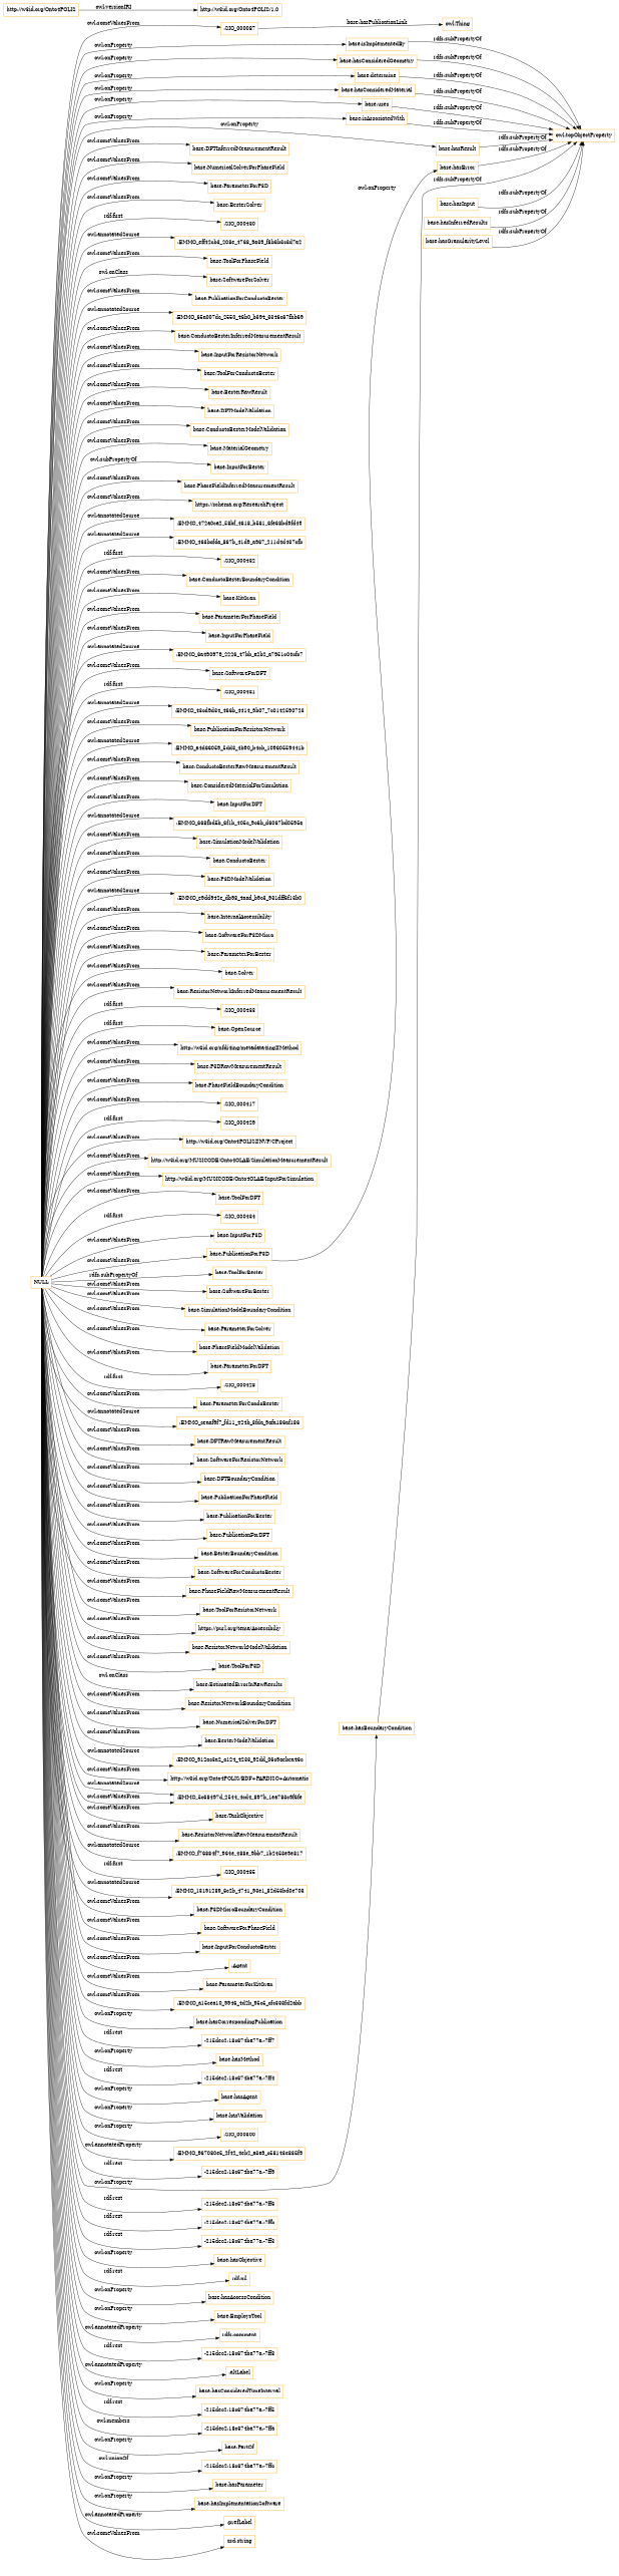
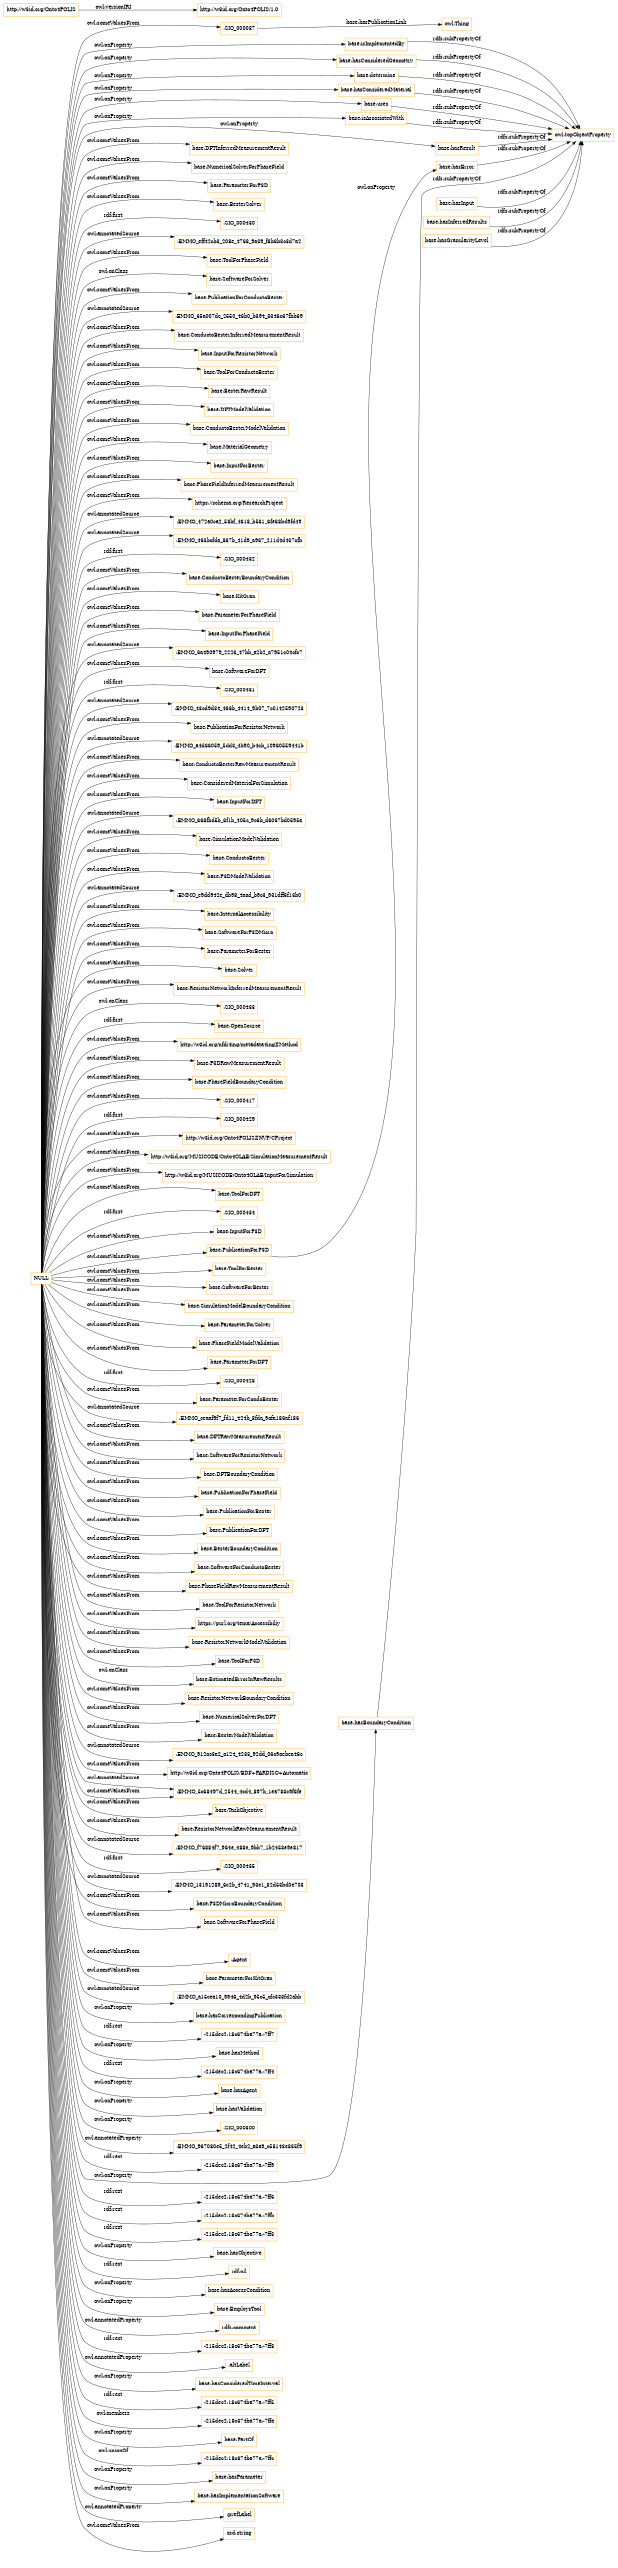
  digraph {
    rankdir=LR
    node [color=orange shape=rectangle]
    ":SIO_000087"
    "owl:Thing"
    "base:isImplementedBy"
    "owl:topObjectProperty"
    "base:hasConsideredGeometry"
    "base:hasInput"
    "base:determine"
    "base:hasConsideredMaterial"
    "base:uses"
    "http://w3id.org/Onto4POLIS"
    "http://w3id.org/Onto4POLIS/1.0"
    "base:isAssosiatedWith"
    "base:hasInferredResults"
    "base:hasError"
    "base:hasResult"
    NULL
    "base:DFTInferredMeasurementResult"
    "base:NumericalSolverForPhaseField"
    "base:ParameterForP3D"
    "base:BesterSolver"
    ":SIO_000430"
    ":EMMO_eff42cb3_208e_4768_9a39_f8b6b3c3d7a2"
    "base:ToolForPhaseField"
    "base:SoftwareForSolver"
    "base:PublicationForConductoBester"
    ":EMMO_65a007dc_2550_46b0_b394_3346c67fbb69"
    "base:ConductoBesterInferredMeasurementResult"
    "base:InputForResistorNetwork"
    "base:ToolForConductoBester"
    "base:BesterRawResult"
    "base:DFTModelValidation"
    "base:ConductoBesterModelValidation"
    "base:MaterialGeometry"
    "base:InputForBester"
    "base:PhaseFieldInferredMeasurementResult"
    "https://schema.org/ResearchProject"
    ":EMMO_472a0ca2_58bf_4618_b561_6fe68bd9fd49"
    ":EMMO_463bcfda_867b_41d9_a967_211d4d437cfb"
    ":SIO_000432"
    "base:ConductoBesterBoundaryCondition"
    "base:KitGran"
    "base:ParameterForPhaseField"
    "base:InputForPhaseField"
    ":EMMO_6a490979_2226_47bb_a2b2_a7951c04cfc7"
    "base:SoftwareForDFT"
    ":SIO_000431"
    n47 [label=":EMMO_43cd9d34_466b_4414_9b07_7c0142590723"]
    "base:PublicationForResistorNetwork"
    ":EMMO_a4d66059_5dd3_4b90_b4cb_10960559441b"
    "base:ConductoBesterRawMeasurementResult"
    "base:ConsideredMaterialForSimulation"
    "base:InputForDFT"
    ":EMMO_668fbd5b_6f1b_405c_9c6b_d6067bd0595a"
    "base:SimulationModelValidation"
    "base:ConductoBester"
    "base:P3DModelValidation"
    ":EMMO_e9dd942e_db98_4aad_b9c3_931dff6f13b0"
    "base:InternalAccessibility"
    "base:SoftwareForP3DMicro"
    "base:ParameterForBester"
    "base:Solver"
    "base:ResistorNetworkInferredMeasurementResult"
    ":SIO_000433"
    "base:OpenSource"
    "http://w3id.org/nfdi4ing/metadata4ing#Method"
    "base:P3DRawMeasurementResult"
    "base:PhaseFieldBoundaryCondition"
    ":SIO_000417"
    ":SIO_000429"
    "http://w3id.org/Onto4POLIS#NVP/CProject"
    "http://w3id.org/MUSICODE/Onto4OLAE/SimulationMeasurementResult"
    "http://w3id.org/MUSICODE/Onto4OLAE/InputForSimulation"
    "base:ToolForDFT"
    ":SIO_000434"
    "base:InputForP3D"
    "base:PublicationForP3D"
    "base:ToolForBester"
    "base:SoftwareForBester"
    "base:SimulationModelBoundaryCondition"
    "base:ParameterForSolver"
    "base:PhaseFieldModelValidation"
    "base:ParameterForDFT"
    ":SIO_000428"
    "base:ParameterForCondoBester"
    ":EMMO_ceaaf9f7_fd11_424b_8fda_9afa186af186"
    "base:DFTRawMeasurementResult"
    "base:SoftwareForResistorNetwork"
    "base:DFTBoundaryCondition"
    "base:PublicationForPhaseField"
    "base:PublicationForBester"
    "base:PublicationForDFT"
    "base:BesterBoundaryCondition"
    "base:SoftwareForConductoBester"
    "base:PhaseFieldRawMeasurementResult"
    "base:ToolForResistorNetwork"
    "https://purl.org/tema/Accessibiliy"
    "base:ResistorNetworkModelValidation"
    "base:ToolForP3D"
    "base:EstimatedErrorInRawResults"
    "base:ResistorNetworkBoundaryCondition"
    "base:NumericalSolverForDFT"
    "base:BesterModelValidation"
    ":EMMO_912ac3a2_a124_4233_92dd_06c9aebea46c"
    "http://w3id.org/Onto4POLIS/BDF+PARDISO+Automatic"
    ":EMMO_5c68497d_2544_4cd4_897b_1ea783c9f6fe"
    "base:TaskObjective"
    "base:ResistorNetworkRawMeasurementResult"
    ":EMMO_f76884f7_964e_488e_9bb7_1b2453e9e817"
    ":SIO_000435"
    ":EMMO_13191289_6c2b_4741_93e1_82d53bd0e703"
    "base:P3DMicroBoundaryCondition"
    "base:SoftwareForPhaseField"
-   "base:InputForConductoBester"
    ":Agent"
    "base:ParameterForKitGran"
    ":EMMO_a15cea10_9946_4d2b_95c5_cfc333fd2abb"
    "base:hasCorrespondingPublication"
    "-215dec2:18c674ba77a:-7ff7"
    "base:hasMethod"
    "-215dec2:18c674ba77a:-7ff4"
    "base:hasAgent"
    "base:hasValidation"
    ":SIO_000300"
    ":EMMO_967080e5_2f42_4eb2_a3a9_c58143e835f9"
    "-215dec2:18c674ba77a:-7ff9"
    "base:hasBoundaryCondition"
    "-215dec2:18c674ba77a:-7ff6"
    "-215dec2:18c674ba77a:-7ffb"
    "-215dec2:18c674ba77a:-7ff3"
    "base:hasObjective"
    "rdf:nil"
    "base:hasAccessCondition"
    "base:EmploysTool"
    "rdfs:comment"
    "-215dec2:18c674ba77a:-7ff8"
    ":altLabel"
    "base:hasConsideredTimeInterval"
    "-215dec2:18c674ba77a:-7ff5"
    "-215dec2:18c674ba77a:-7ffa"
    "base:PartOf"
    "-215dec2:18c674ba77a:-7ffc"
    "base:hasParameter"
    "base:hasImplementationSoftware"
    ":prefLabel"
    "xsd:string"
    "base:hasGranularityLevel"
    ":SIO_000087" -> "owl:Thing" [label="base:hasPublicationLink"]
    "base:isImplementedBy" -> "owl:topObjectProperty" [label="rdfs:subPropertyOf"]
    "base:hasConsideredGeometry" -> "owl:topObjectProperty" [label="rdfs:subPropertyOf"]
    "base:hasInput" -> "owl:topObjectProperty" [label="rdfs:subPropertyOf"]
    "base:determine" -> "owl:topObjectProperty" [label="rdfs:subPropertyOf"]
    "base:hasConsideredMaterial" -> "owl:topObjectProperty" [label="rdfs:subPropertyOf"]
    "base:uses" -> "owl:topObjectProperty" [label="rdfs:subPropertyOf"]
    "http://w3id.org/Onto4POLIS" -> "http://w3id.org/Onto4POLIS/1.0" [label="owl:versionIRI"]
    "base:isAssosiatedWith" -> "owl:topObjectProperty" [label="rdfs:subPropertyOf"]
    "base:hasInferredResults" -> "owl:topObjectProperty" [label="rdfs:subPropertyOf"]
    "base:hasError" -> "owl:topObjectProperty" [label="rdfs:subPropertyOf"]
    "base:hasResult" -> "owl:topObjectProperty" [label="rdfs:subPropertyOf"]
    NULL -> ":SIO_000087" [label="owl:someValuesFrom"]
    NULL -> "base:isImplementedBy" [label="owl:onProperty"]
    NULL -> "base:hasConsideredGeometry" [label="owl:onProperty"]
    NULL -> "base:determine" [label="owl:onProperty"]
    NULL -> "base:hasConsideredMaterial" [label="owl:onProperty"]
    NULL -> "base:uses" [label="owl:onProperty"]
    NULL -> "base:isAssosiatedWith" [label="owl:onProperty"]
    NULL -> "base:hasResult" [label="owl:onProperty"]
    NULL -> "base:DFTInferredMeasurementResult" [label="owl:someValuesFrom"]
    NULL -> "base:NumericalSolverForPhaseField" [label="owl:someValuesFrom"]
    NULL -> "base:ParameterForP3D" [label="owl:someValuesFrom"]
    NULL -> "base:BesterSolver" [label="owl:someValuesFrom"]
    NULL -> ":SIO_000430" [label="rdf:first"]
    NULL -> ":EMMO_eff42cb3_208e_4768_9a39_f8b6b3c3d7a2" [label="owl:annotatedSource"]
    NULL -> "base:ToolForPhaseField" [label="owl:someValuesFrom"]
    NULL -> "base:SoftwareForSolver" [label="owl:onClass"]
    NULL -> "base:PublicationForConductoBester" [label="owl:someValuesFrom"]
    NULL -> ":EMMO_65a007dc_2550_46b0_b394_3346c67fbb69" [label="owl:annotatedSource"]
    NULL -> "base:ConductoBesterInferredMeasurementResult" [label="owl:someValuesFrom"]
    NULL -> "base:InputForResistorNetwork" [label="owl:someValuesFrom"]
    NULL -> "base:ToolForConductoBester" [label="owl:someValuesFrom"]
    NULL -> "base:BesterRawResult" [label="owl:someValuesFrom"]
    NULL -> "base:DFTModelValidation" [label="owl:someValuesFrom"]
    NULL -> "base:ConductoBesterModelValidation" [label="owl:someValuesFrom"]
    NULL -> "base:MaterialGeometry" [label="owl:someValuesFrom"]
-   NULL -> "base:InputForBester" [label="owl:subPropertyOf"]
+   NULL -> "base:InputForBester" [label="owl:someValuesFrom"]
    NULL -> "base:PhaseFieldInferredMeasurementResult" [label="owl:someValuesFrom"]
    NULL -> "https://schema.org/ResearchProject" [label="owl:someValuesFrom"]
    NULL -> ":EMMO_472a0ca2_58bf_4618_b561_6fe68bd9fd49" [label="owl:annotatedSource"]
    NULL -> ":EMMO_463bcfda_867b_41d9_a967_211d4d437cfb" [label="owl:annotatedSource"]
    NULL -> ":SIO_000432" [label="rdf:first"]
    NULL -> "base:ConductoBesterBoundaryCondition" [label="owl:someValuesFrom"]
    NULL -> "base:KitGran" [label="owl:someValuesFrom"]
    NULL -> "base:ParameterForPhaseField" [label="owl:someValuesFrom"]
    NULL -> "base:InputForPhaseField" [label="owl:someValuesFrom"]
    NULL -> ":EMMO_6a490979_2226_47bb_a2b2_a7951c04cfc7" [label="owl:annotatedSource"]
    NULL -> "base:SoftwareForDFT" [label="owl:someValuesFrom"]
    NULL -> ":SIO_000431" [label="rdf:first"]
    NULL -> n47 [label="owl:annotatedSource"]
    NULL -> "base:PublicationForResistorNetwork" [label="owl:someValuesFrom"]
    NULL -> ":EMMO_a4d66059_5dd3_4b90_b4cb_10960559441b" [label="owl:annotatedSource"]
    NULL -> "base:ConductoBesterRawMeasurementResult" [label="owl:someValuesFrom"]
    NULL -> "base:ConsideredMaterialForSimulation" [label="owl:someValuesFrom"]
    NULL -> "base:InputForDFT" [label="owl:someValuesFrom"]
    NULL -> ":EMMO_668fbd5b_6f1b_405c_9c6b_d6067bd0595a" [label="owl:annotatedSource"]
    NULL -> "base:SimulationModelValidation" [label="owl:someValuesFrom"]
    NULL -> "base:ConductoBester" [label="owl:someValuesFrom"]
    NULL -> "base:P3DModelValidation" [label="owl:someValuesFrom"]
    NULL -> ":EMMO_e9dd942e_db98_4aad_b9c3_931dff6f13b0" [label="owl:annotatedSource"]
    NULL -> "base:InternalAccessibility" [label="owl:someValuesFrom"]
    NULL -> "base:SoftwareForP3DMicro" [label="owl:someValuesFrom"]
    NULL -> "base:ParameterForBester" [label="owl:someValuesFrom"]
    NULL -> "base:Solver" [label="owl:someValuesFrom"]
    NULL -> "base:ResistorNetworkInferredMeasurementResult" [label="owl:someValuesFrom"]
-   NULL -> ":SIO_000433" [label="rdf:first"]
+   NULL -> ":SIO_000433" [label="owl:onClass"]
    NULL -> "base:OpenSource" [label="rdf:first"]
    NULL -> "http://w3id.org/nfdi4ing/metadata4ing#Method" [label="owl:someValuesFrom"]
    NULL -> "base:P3DRawMeasurementResult" [label="owl:someValuesFrom"]
    NULL -> "base:PhaseFieldBoundaryCondition" [label="owl:someValuesFrom"]
    NULL -> ":SIO_000417" [label="owl:someValuesFrom"]
    NULL -> ":SIO_000429" [label="rdf:first"]
    NULL -> "http://w3id.org/Onto4POLIS#NVP/CProject" [label="owl:someValuesFrom"]
    NULL -> "http://w3id.org/MUSICODE/Onto4OLAE/SimulationMeasurementResult" [label="owl:someValuesFrom"]
    NULL -> "http://w3id.org/MUSICODE/Onto4OLAE/InputForSimulation" [label="owl:someValuesFrom"]
    NULL -> "base:ToolForDFT" [label="owl:someValuesFrom"]
    NULL -> ":SIO_000434" [label="rdf:first"]
    NULL -> "base:InputForP3D" [label="owl:someValuesFrom"]
    NULL -> "base:PublicationForP3D" [label="owl:someValuesFrom"]
-   NULL -> "base:ToolForBester" [label="rdfs:subPropertyOf"]
+   NULL -> "base:ToolForBester" [label="owl:someValuesFrom"]
    NULL -> "base:SoftwareForBester" [label="owl:someValuesFrom"]
    NULL -> "base:SimulationModelBoundaryCondition" [label="owl:someValuesFrom"]
    NULL -> "base:ParameterForSolver" [label="owl:someValuesFrom"]
    NULL -> "base:PhaseFieldModelValidation" [label="owl:someValuesFrom"]
    NULL -> "base:ParameterForDFT" [label="owl:someValuesFrom"]
    NULL -> ":SIO_000428" [label="rdf:first"]
    NULL -> "base:ParameterForCondoBester" [label="owl:someValuesFrom"]
    NULL -> ":EMMO_ceaaf9f7_fd11_424b_8fda_9afa186af186" [label="owl:annotatedSource"]
    NULL -> "base:DFTRawMeasurementResult" [label="owl:someValuesFrom"]
    NULL -> "base:SoftwareForResistorNetwork" [label="owl:someValuesFrom"]
    NULL -> "base:DFTBoundaryCondition" [label="owl:someValuesFrom"]
    NULL -> "base:PublicationForPhaseField" [label="owl:someValuesFrom"]
    NULL -> "base:PublicationForBester" [label="owl:someValuesFrom"]
    NULL -> "base:PublicationForDFT" [label="owl:someValuesFrom"]
    NULL -> "base:BesterBoundaryCondition" [label="owl:someValuesFrom"]
    NULL -> "base:SoftwareForConductoBester" [label="owl:someValuesFrom"]
    NULL -> "base:PhaseFieldRawMeasurementResult" [label="owl:someValuesFrom"]
    NULL -> "base:ToolForResistorNetwork" [label="owl:someValuesFrom"]
    NULL -> "https://purl.org/tema/Accessibiliy" [label="owl:someValuesFrom"]
    NULL -> "base:ResistorNetworkModelValidation" [label="owl:someValuesFrom"]
    NULL -> "base:ToolForP3D" [label="owl:someValuesFrom"]
    NULL -> "base:EstimatedErrorInRawResults" [label="owl:onClass"]
    NULL -> "base:ResistorNetworkBoundaryCondition" [label="owl:someValuesFrom"]
    NULL -> "base:NumericalSolverForDFT" [label="owl:someValuesFrom"]
    NULL -> "base:BesterModelValidation" [label="owl:someValuesFrom"]
    NULL -> ":EMMO_912ac3a2_a124_4233_92dd_06c9aebea46c" [label="owl:annotatedSource"]
    NULL -> "http://w3id.org/Onto4POLIS/BDF+PARDISO+Automatic" [label="owl:someValuesFrom"]
    NULL -> ":EMMO_5c68497d_2544_4cd4_897b_1ea783c9f6fe" [label="owl:annotatedSource"]
    NULL -> ":EMMO_5c68497d_2544_4cd4_897b_1ea783c9f6fe" [label="owl:someValuesFrom"]
    NULL -> "base:TaskObjective" [label="owl:someValuesFrom"]
    NULL -> "base:ResistorNetworkRawMeasurementResult" [label="owl:someValuesFrom"]
    NULL -> ":EMMO_f76884f7_964e_488e_9bb7_1b2453e9e817" [label="owl:annotatedSource"]
    NULL -> ":SIO_000435" [label="rdf:first"]
    NULL -> ":EMMO_13191289_6c2b_4741_93e1_82d53bd0e703" [label="owl:annotatedSource"]
    NULL -> "base:P3DMicroBoundaryCondition" [label="owl:someValuesFrom"]
    NULL -> "base:SoftwareForPhaseField" [label="owl:someValuesFrom"]
-   NULL -> "base:InputForConductoBester" [label="owl:someValuesFrom"]
    NULL -> ":Agent" [label="owl:someValuesFrom"]
    NULL -> "base:ParameterForKitGran" [label="owl:someValuesFrom"]
-   NULL -> ":EMMO_a15cea10_9946_4d2b_95c5_cfc333fd2abb" [label="owl:someValuesFrom"]
+   NULL -> ":EMMO_a15cea10_9946_4d2b_95c5_cfc333fd2abb" [label="owl:annotatedSource"]
    NULL -> "base:hasCorrespondingPublication" [label="owl:onProperty"]
    NULL -> "-215dec2:18c674ba77a:-7ff7" [label="rdf:rest"]
    NULL -> "base:hasMethod" [label="owl:onProperty"]
    NULL -> "-215dec2:18c674ba77a:-7ff4" [label="rdf:rest"]
    NULL -> "base:hasAgent" [label="owl:onProperty"]
    NULL -> "base:hasValidation" [label="owl:onProperty"]
    NULL -> ":SIO_000300" [label="owl:onProperty"]
    NULL -> ":EMMO_967080e5_2f42_4eb2_a3a9_c58143e835f9" [label="owl:annotatedProperty"]
    NULL -> "-215dec2:18c674ba77a:-7ff9" [label="rdf:rest"]
    NULL -> "base:hasBoundaryCondition" [label="owl:onProperty"]
    NULL -> "-215dec2:18c674ba77a:-7ff6" [label="rdf:rest"]
    NULL -> "-215dec2:18c674ba77a:-7ffb" [label="rdf:rest"]
    NULL -> "-215dec2:18c674ba77a:-7ff3" [label="rdf:rest"]
    NULL -> "base:hasObjective" [label="owl:onProperty"]
    NULL -> "rdf:nil" [label="rdf:rest"]
    NULL -> "base:hasAccessCondition" [label="owl:onProperty"]
    NULL -> "base:EmploysTool" [label="owl:onProperty"]
    NULL -> "rdfs:comment" [label="owl:annotatedProperty"]
    NULL -> "-215dec2:18c674ba77a:-7ff8" [label="rdf:rest"]
    NULL -> ":altLabel" [label="owl:annotatedProperty"]
    NULL -> "base:hasConsideredTimeInterval" [label="owl:onProperty"]
    NULL -> "-215dec2:18c674ba77a:-7ff5" [label="rdf:rest"]
    NULL -> "-215dec2:18c674ba77a:-7ffa" [label="owl:members"]
    NULL -> "base:PartOf" [label="owl:onProperty"]
    NULL -> "-215dec2:18c674ba77a:-7ffc" [label="owl:unionOf"]
    NULL -> "base:hasParameter" [label="owl:onProperty"]
    NULL -> "base:hasImplementationSoftware" [label="owl:onProperty"]
    NULL -> ":prefLabel" [label="owl:annotatedProperty"]
    NULL -> "xsd:string" [label="owl:someValuesFrom"]
    "base:PublicationForP3D" -> "base:hasError" [label="owl:onProperty"]
    "base:hasBoundaryCondition" -> "owl:topObjectProperty" [label="rdfs:subPropertyOf"]
    "base:hasGranularityLevel" -> "owl:topObjectProperty" [label="rdfs:subPropertyOf"]
  }
